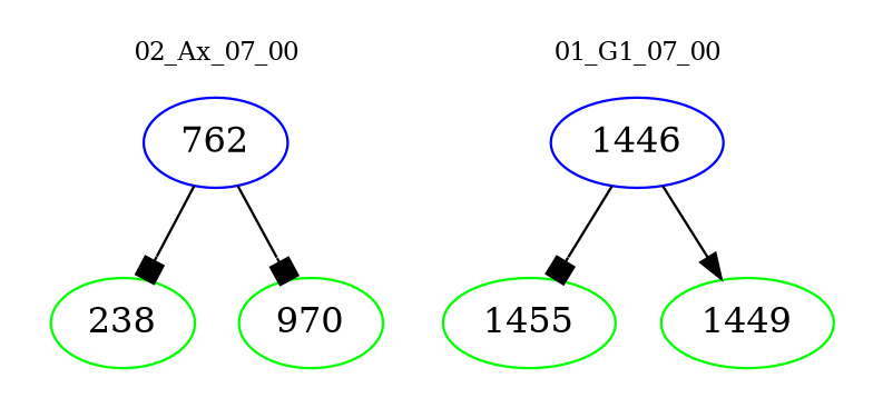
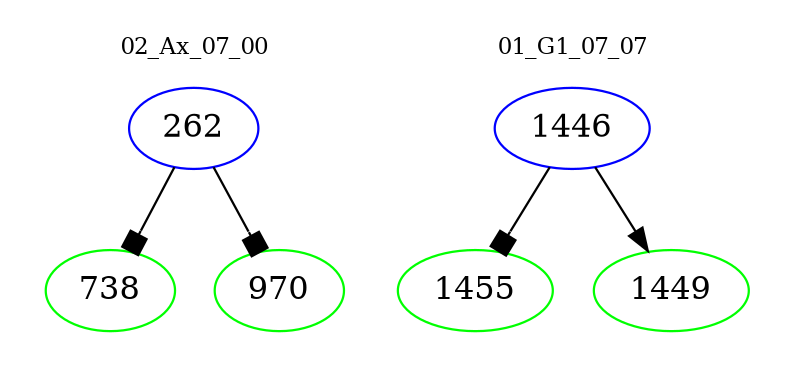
  digraph {
    node [color=green]
    edge [arrowhead=box color=black]
-   n1 [color=blue label=762]
-   n2 [label=238]
+   n1 [color=blue label=262]
+   n2 [label=738]
    n3 [label=970]
    n4 [color=blue label=1446]
    n5 [label=1455]
    n6 [label=1449]
    subgraph cluster_1 {
      color=white
      fontsize=10
      label="02_Ax_07_00"
      n1
      n2
      n3
    }
    subgraph cluster_2 {
      color=white
      fontsize=10
-     label="01_G1_07_00"
+     label="01_G1_07_07"
      n4
      n5
      n6
    }
    n1 -> n2
    n1 -> n3
    n4 -> n5
    n4 -> n6 [arrowhead=normal]
  }
